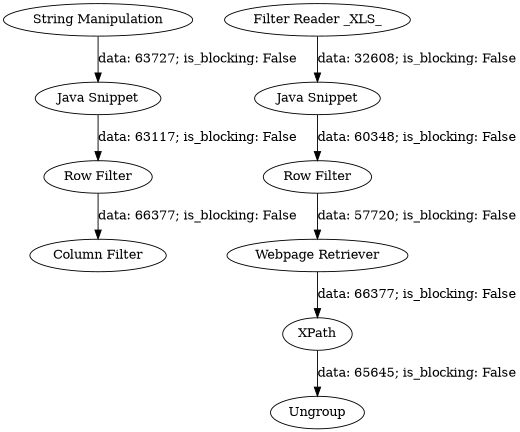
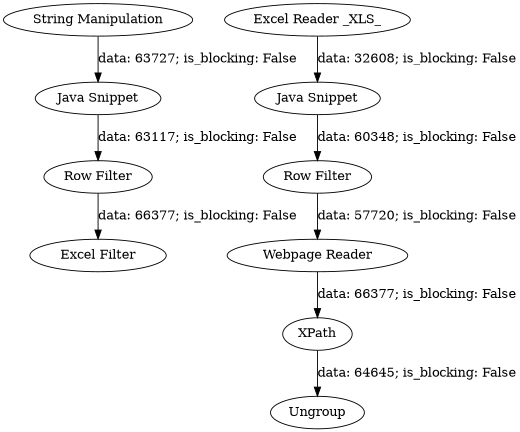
  digraph {
    rankdir=TB
    n1 [label="Java Snippet"]
    n2 [label="Row Filter"]
-   n3 [label="Column Filter"]
+   n3 [label="Excel Filter"]
    n4 [label="Row Filter"]
-   n5 [label="Webpage Retriever"]
+   n5 [label="Webpage Reader"]
    n6 [label=XPath]
    n7 [label="Java Snippet"]
    n8 [label=Ungroup]
-   n9 [label="Filter Reader _XLS_"]
+   n9 [label="Excel Reader _XLS_"]
    n10 [label="String Manipulation"]
    n1 -> n2 [label="data: 63117; is_blocking: False"]
    n2 -> n3 [label="data: 66377; is_blocking: False"]
    n4 -> n5 [label="data: 57720; is_blocking: False"]
    n5 -> n6 [label="data: 66377; is_blocking: False"]
-   n6 -> n8 [label="data: 65645; is_blocking: False"]
+   n6 -> n8 [label="data: 64645; is_blocking: False"]
    n7 -> n4 [label="data: 60348; is_blocking: False"]
    n9 -> n7 [label="data: 32608; is_blocking: False"]
    n10 -> n1 [label="data: 63727; is_blocking: False"]
  }
